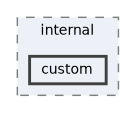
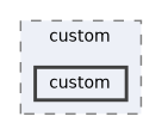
  digraph {
    compound=true
    n1 [color=grey25 fillcolor="#edf0f7" fontname=Helvetica fontsize=10 height=0.2 label=custom shape=box style="filled,bold" width=0.4]
    subgraph cluster_1 {
      bgcolor="#edf0f7"
      fontname=Helvetica
      fontsize=10
-     label=internal
+     label=custom
      pencolor=grey50
      style="filled,dashed"
      n1
    }
  }
